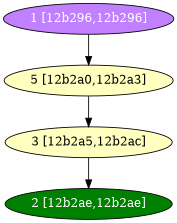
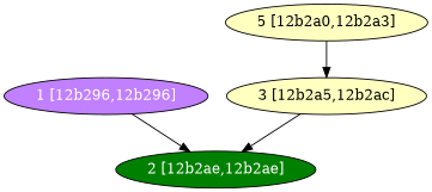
  digraph {
    node [fillcolor="#FFFFC0" fontcolor="#ffffff" shape=oval style=filled]
    n1 [fillcolor="#C080FF" label="1 [12b296,12b296]"]
    n2 [fontcolor="#000000" label="5 [12b2a0,12b2a3]"]
    n3 [fillcolor="#008000" label="2 [12b2ae,12b2ae]"]
    n4 [fontcolor="#000000" label="3 [12b2a5,12b2ac]"]
-   n1 -> n2
+   n1 -> n3
    n2 -> n4
    n4 -> n3
  }
